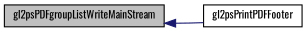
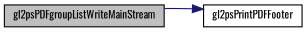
  digraph {
    rankdir=LR
    fontname=Oswald
    node [color=black fontname=Oswald fontsize=10 shape=record style=filled]
    n1 [fillcolor=grey75 fontcolor=black height=0.2 label=gl2psPDFgroupListWriteMainStream width=0.4]
    n2 [fillcolor=white height=0.2 label=gl2psPrintPDFFooter width=0.4]
-   n1 -> n2 [color=midnightblue dir=back fontname=Oswald fontsize=10 labelfontname=FreeSans labelfontsize=10 style=solid]
+   n2 -> n1 [color=midnightblue dir=back fontname=Oswald fontsize=10 labelfontname=FreeSans labelfontsize=10 style=solid]
  }
